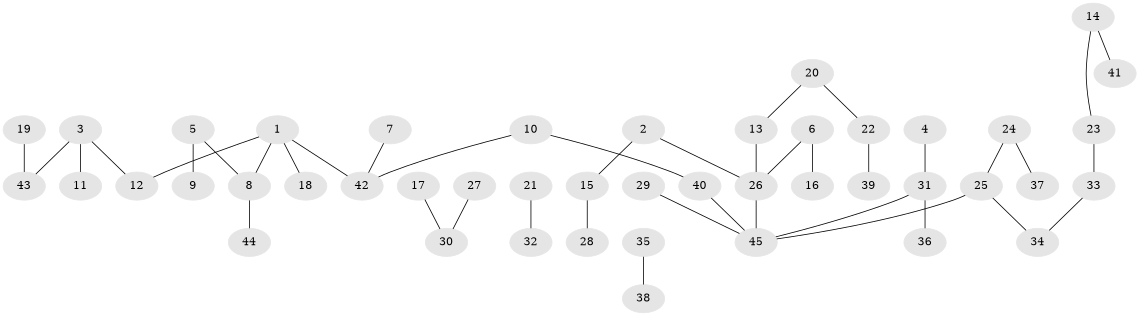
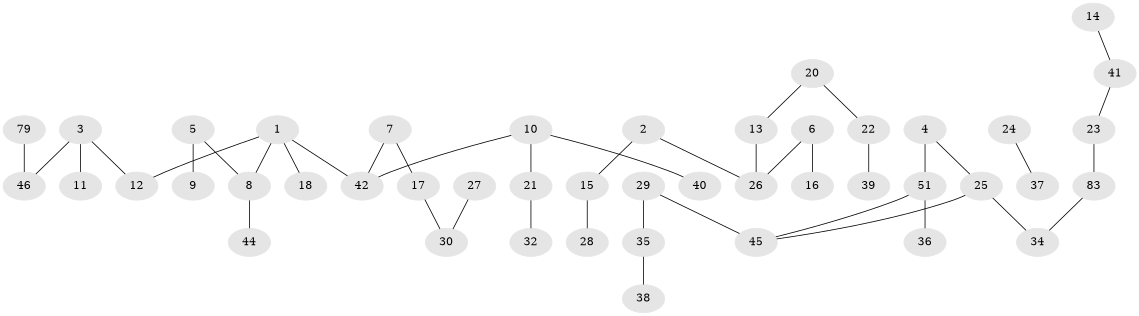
  graph {
    node [color=gray90 style=filled]
    edge [weight=1.0]
    1
    8
    12
    18
    42
    44
    2
    15
    26
    28
    45
    3
    11
-   43
+   43 [label=46]
    4
-   31
+   31 [label=51]
    36
    5
    9
    6
    16
    7
    17
    30
    10
    21
    40
    32
    13
    14
    23
    41
-   33
-   19
+   33 [label=83]
+   19 [label=79]
    20
    22
    39
    34
    24
    25
    37
    27
    29
    35
    38
    1 -- 8
    1 -- 12
    1 -- 18
    1 -- 42
    8 -- 44
    2 -- 15
    2 -- 26
    15 -- 28
-   26 -- 45
    3 -- 12
    3 -- 11
    3 -- 43
    4 -- 31
    31 -- 45
    31 -- 36
    5 -- 8
    5 -- 9
    6 -- 26
    6 -- 16
    7 -- 42
+   7 -- 17
    17 -- 30
    10 -- 42
+   10 -- 21
    10 -- 40
    21 -- 32
-   40 -- 45
    13 -- 26
-   14 -- 23
+   41 -- 23
    14 -- 41
    23 -- 33
    33 -- 34
    19 -- 43
    20 -- 13
    20 -- 22
    22 -- 39
-   24 -- 25
+   4 -- 25
    24 -- 37
    25 -- 45
    25 -- 34
    27 -- 30
    29 -- 45
+   29 -- 35
    35 -- 38
  }
